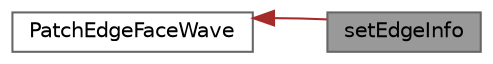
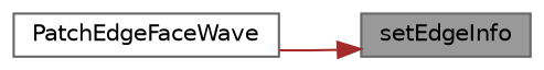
  digraph {
    rankdir=RL
    node [fontname=Helvetica fontsize=10 shape=box style=filled]
    n1 [color=gray40 fillcolor=grey60 fontcolor=black height=0.2 label=setEdgeInfo width=0.4]
    n2 [color=grey40 fillcolor=white height=0.2 label=PatchEdgeFaceWave width=0.4]
-   n2 -> n1 [color=brown dir=back fontname=Helvetica fontsize=10 labelfontname=Helvetica labelfontsize=10 style=solid]
+   n1 -> n2 [color=brown dir=back fontname=Helvetica fontsize=10 labelfontname=Helvetica labelfontsize=10 style=solid]
  }
